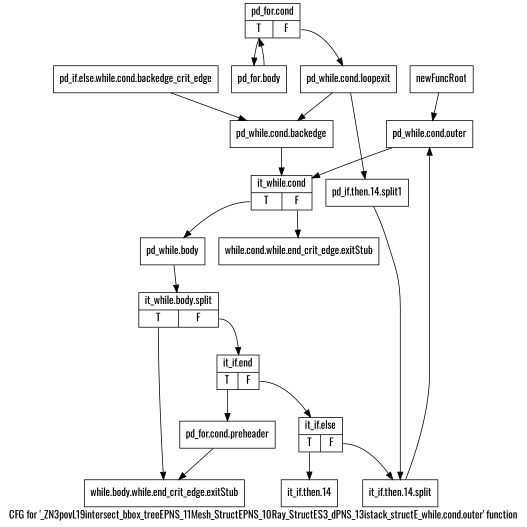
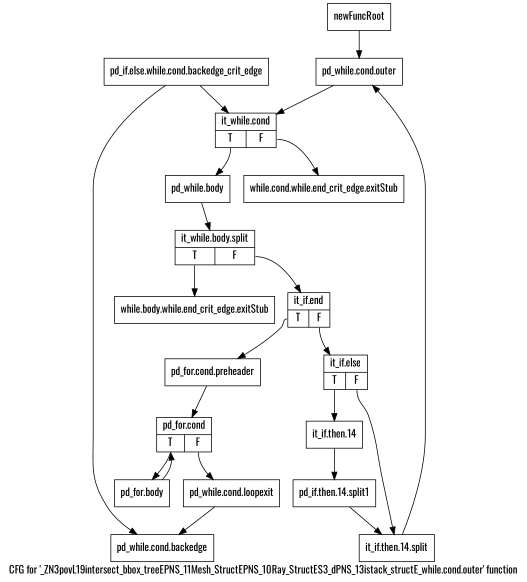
  digraph {
    fontname=Oswald
    label="CFG for '_ZN3povL19intersect_bbox_treeEPNS_11Mesh_StructEPNS_10Ray_StructES3_dPNS_13istack_structE_while.cond.outer' function"
    node [fontname=Oswald shape=record]
    edge [fontname=Oswald]
    n1 [label="{newFuncRoot}"]
    n2 [label="{pd_while.cond.outer}"]
    n3 [label="{it_while.cond|{<s0>T|<s1>F}}"]
    n4 [label="{while.cond.while.end_crit_edge.exitStub}"]
    n5 [label="{pd_while.body}"]
    n6 [label="{while.body.while.end_crit_edge.exitStub}"]
    n7 [label="{it_while.body.split|{<s0>T|<s1>F}}"]
    n8 [label="{it_if.end|{<s0>T|<s1>F}}"]
    n9 [label="{pd_for.cond.preheader}"]
    n10 [label="{it_if.else|{<s0>T|<s1>F}}"]
    n11 [label="{pd_for.cond|{<s0>T|<s1>F}}"]
    n12 [label="{it_if.then.14}"]
    n13 [label="{it_if.then.14.split}"]
    n14 [label="{pd_for.body}"]
    n15 [label="{pd_while.cond.loopexit}"]
    n16 [label="{pd_if.then.14.split1}"]
    n17 [label="{pd_if.else.while.cond.backedge_crit_edge}"]
    n18 [label="{pd_while.cond.backedge}"]
    n1 -> n2
    n2 -> n3
    n3 -> n4 [tailport=s1]
    n3 -> n5 [tailport=s0]
    n5 -> n7
    n7 -> n6 [tailport=s0]
    n7 -> n8 [tailport=s1]
    n8 -> n9 [tailport=s0]
    n8 -> n10 [tailport=s1]
-   n9 -> n6
+   n9 -> n11
    n10 -> n12 [tailport=s0]
    n10 -> n13 [tailport=s1]
    n11 -> n14 [tailport=s0]
    n11 -> n15 [tailport=s1]
-   n15 -> n16
+   n12 -> n16
    n13 -> n2
    n14 -> n11
    n15 -> n18
    n16 -> n13
    n17 -> n18
-   n18 -> n3
+   n17 -> n3
  }
